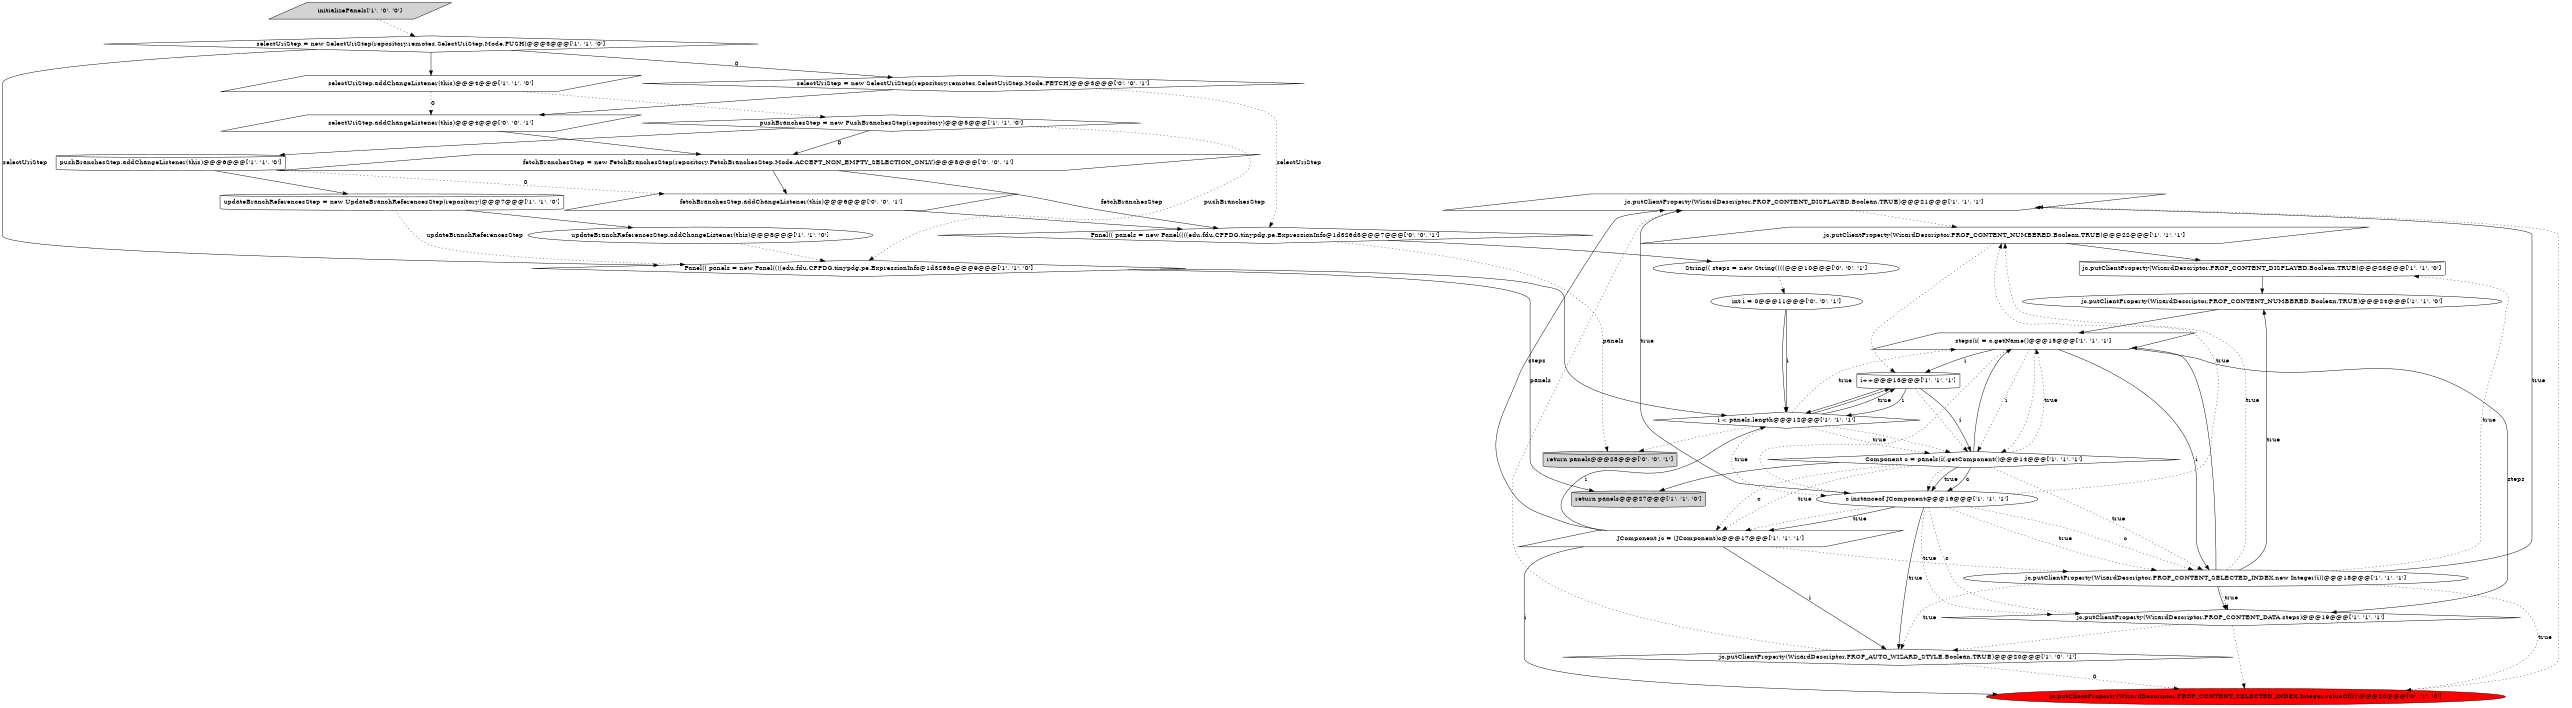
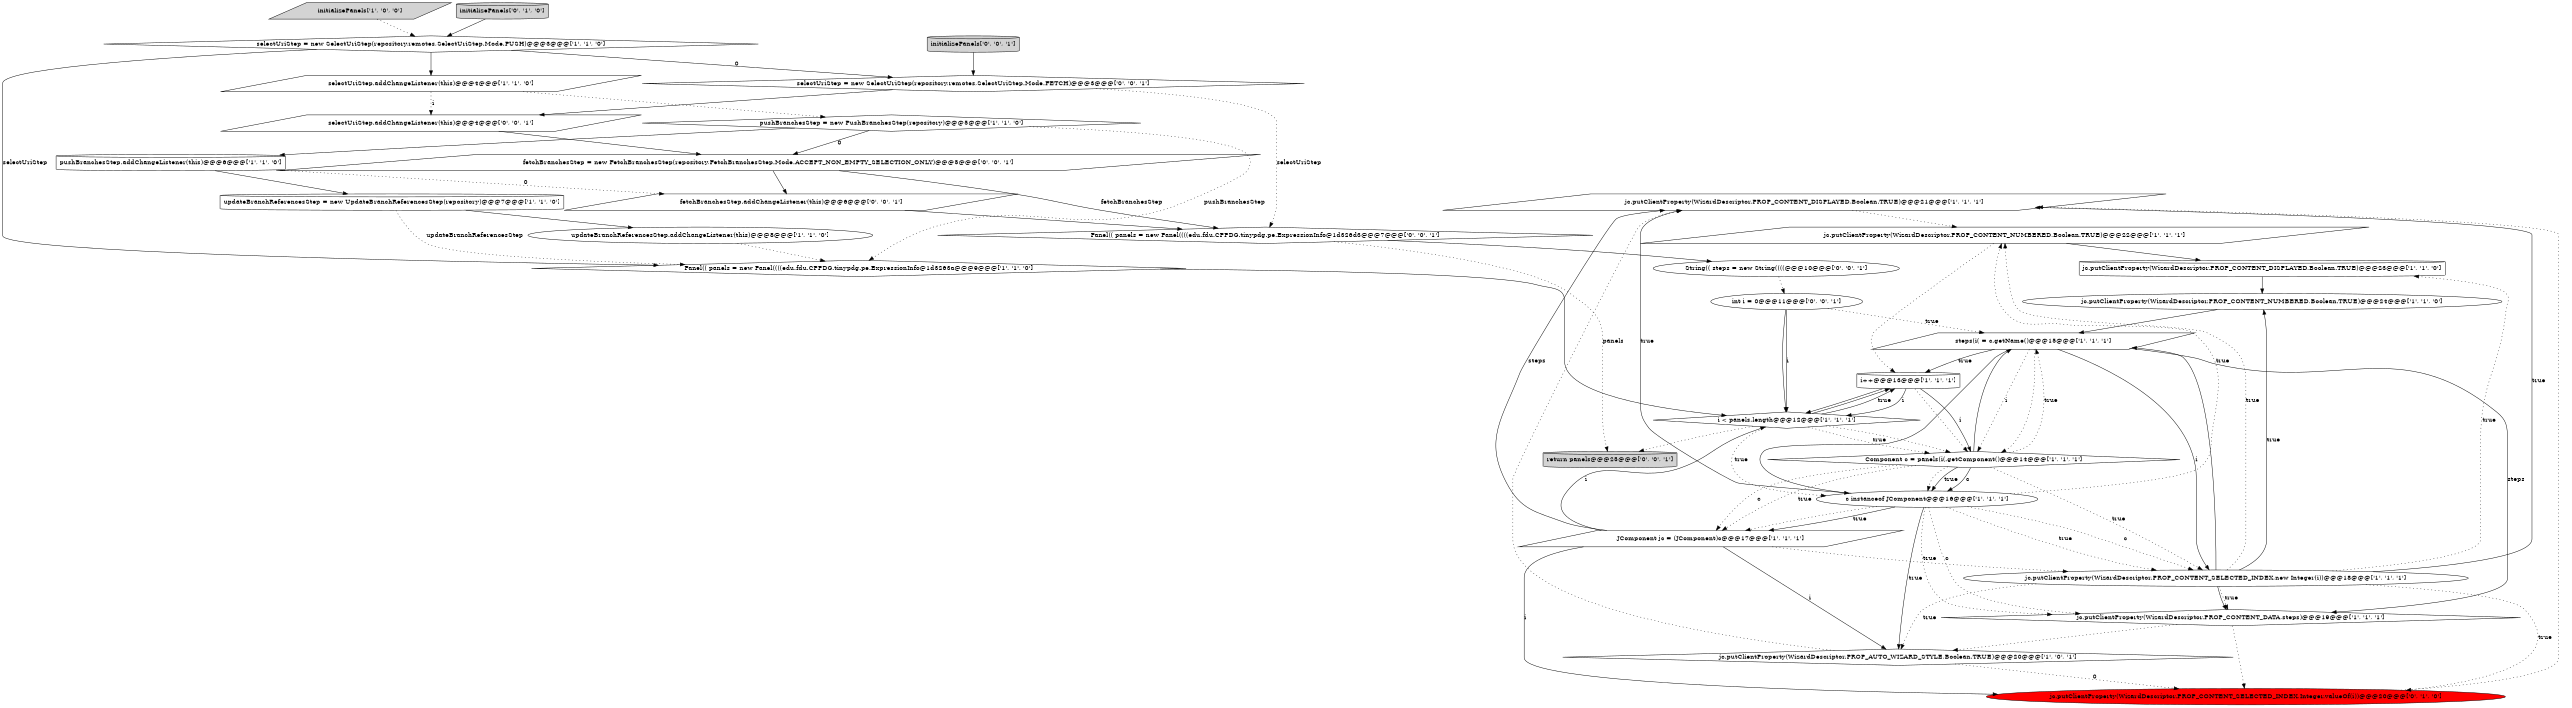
  digraph {
    node [fillcolor=white shape=parallelogram style=filled]
    edge [style=solid]
    n1 [label="jc.putClientProperty(WizardDescriptor.PROP_CONTENT_DISPLAYED,Boolean.TRUE)@@@21@@@['1', '1', '1']"]
    n2 [label="jc.putClientProperty(WizardDescriptor.PROP_CONTENT_NUMBERED,Boolean.TRUE)@@@22@@@['1', '1', '1']"]
    n3 [label="jc.putClientProperty(WizardDescriptor.PROP_CONTENT_DISPLAYED,Boolean.TRUE)@@@23@@@['1', '1', '0']" shape=cylinder]
    n4 [label="i++@@@13@@@['1', '1', '1']" shape=cylinder]
    n5 [label="selectUriStep = new SelectUriStep(repository,remotes,SelectUriStep.Mode.PUSH)@@@3@@@['1', '1', '0']" shape=diamond]
    n6 [label="selectUriStep.addChangeListener(this)@@@4@@@['1', '1', '0']"]
    n7 [label="Panel(( panels = new Panel((((edu.fdu.CPPDG.tinypdg.pe.ExpressionInfo@1d3263a@@@9@@@['1', '1', '0']" shape=diamond]
    n8 [label="selectUriStep = new SelectUriStep(repository,remotes,SelectUriStep.Mode.FETCH)@@@3@@@['0', '0', '1']" shape=diamond]
    n9 [label="selectUriStep.addChangeListener(this)@@@4@@@['0', '0', '1']"]
    n10 [label="pushBranchesStep = new PushBranchesStep(repository)@@@5@@@['1', '1', '0']" shape=diamond]
-   n11 [fillcolor=lightgray label="return panels@@@27@@@['1', '1', '0']" shape=cylinder]
    n12 [label="i < panels.length@@@12@@@['1', '1', '1']" shape=diamond]
    n13 [label="Panel(( panels = new Panel((((edu.fdu.CPPDG.tinypdg.pe.ExpressionInfo@1d326d3@@@7@@@['0', '0', '1']" shape=diamond]
    n14 [label="Component c = panels(i(.getComponent()@@@14@@@['1', '1', '1']" shape=diamond]
    n15 [label="jc.putClientProperty(WizardDescriptor.PROP_CONTENT_SELECTED_INDEX,new Integer(i))@@@18@@@['1', '1', '1']" shape=ellipse]
    n16 [label="steps(i( = c.getName()@@@15@@@['1', '1', '1']"]
    n17 [label="JComponent jc = (JComponent)c@@@17@@@['1', '1', '1']"]
    n18 [label="c instanceof JComponent@@@16@@@['1', '1', '1']" shape=ellipse]
    n19 [label="jc.putClientProperty(WizardDescriptor.PROP_CONTENT_NUMBERED,Boolean.TRUE)@@@24@@@['1', '1', '0']" shape=ellipse]
    n20 [label="jc.putClientProperty(WizardDescriptor.PROP_CONTENT_DATA,steps)@@@19@@@['1', '1', '1']" shape=diamond]
    n21 [fillcolor=red label="jc.putClientProperty(WizardDescriptor.PROP_CONTENT_SELECTED_INDEX,Integer.valueOf(i))@@@20@@@['0', '1', '0']" shape=ellipse]
    n22 [label="jc.putClientProperty(WizardDescriptor.PROP_AUTO_WIZARD_STYLE,Boolean.TRUE)@@@20@@@['1', '0', '1']" shape=diamond]
+   n23 [fillcolor=lightgray label="initializePanels['0', '0', '1']" shape=cylinder]
    n24 [label="fetchBranchesStep.addChangeListener(this)@@@6@@@['0', '0', '1']"]
    n25 [fillcolor=lightgray label="return panels@@@25@@@['0', '0', '1']" shape=cylinder]
    n26 [label="String(( steps = new String((((@@@10@@@['0', '0', '1']" shape=ellipse]
    n27 [fillcolor=lightgray label="initializePanels['1', '0', '0']"]
    n28 [label="fetchBranchesStep = new FetchBranchesStep(repository,FetchBranchesStep.Mode.ACCEPT_NON_EMPTY_SELECTION_ONLY)@@@5@@@['0', '0', '1']"]
    n29 [label="pushBranchesStep.addChangeListener(this)@@@6@@@['1', '1', '0']" shape=cylinder]
    n30 [label="int i = 0@@@11@@@['0', '0', '1']" shape=ellipse]
    n31 [label="updateBranchReferencesStep = new UpdateBranchReferencesStep(repository)@@@7@@@['1', '1', '0']" shape=cylinder]
    n32 [label="updateBranchReferencesStep.addChangeListener(this)@@@8@@@['1', '1', '0']" shape=ellipse]
+   n33 [fillcolor=lightgray label="initializePanels['0', '1', '0']" shape=cylinder]
    n1 -> n2 [style=dotted]
    n2 -> n3
    n2 -> n4 [style=dotted]
    n3 -> n19
    n4 -> n12 [label=i]
    n4 -> n12
    n4 -> n14 [style=dotted]
    n4 -> n14 [label=i]
    n5 -> n6
    n5 -> n7 [label=selectUriStep]
    n5 -> n8 [label=0]
-   n6 -> n9 [label=0 style=dotted]
+   n6 -> n9 [label=i style=dotted]
    n6 -> n10 [style=dotted]
-   n7 -> n11 [label=panels]
    n7 -> n12
    n8 -> n9
    n8 -> n13 [label=selectUriStep style=dotted]
    n9 -> n28
    n10 -> n7 [label=pushBranchesStep style=dotted]
    n10 -> n28 [label=0]
    n10 -> n29
    n12 -> n4 [label=true]
    n12 -> n4
    n12 -> n14 [label=true style=dotted]
    n12 -> n14 [style=dotted]
-   n12 -> n16 [label=true style=dotted]
+   n30 -> n16 [label=true style=dotted]
    n12 -> n18 [label=true style=dotted]
    n12 -> n25 [style=dotted]
    n13 -> n25 [label=panels style=dotted]
    n13 -> n26
-   n14 -> n11
    n14 -> n15 [label=true style=dotted]
    n14 -> n16 [label=true style=dotted]
    n14 -> n16
    n14 -> n17 [label=true style=dotted]
    n14 -> n17 [label=c style=dotted]
    n14 -> n18 [label=c]
    n14 -> n18 [style=dotted]
    n14 -> n18 [label=true]
    n15 -> n1 [label=true]
    n15 -> n2 [label=true style=dotted]
    n15 -> n3 [label=true style=dotted]
    n15 -> n16
    n15 -> n19 [label=true]
    n15 -> n20
    n15 -> n20 [label=true style=dotted]
    n15 -> n21 [label=true style=dotted]
    n15 -> n22 [label=true style=dotted]
-   n16 -> n4 [label=i]
+   n16 -> n4 [label=true]
    n16 -> n14 [style=dotted]
    n16 -> n14 [label=i style=dotted]
    n16 -> n15 [label=i]
-   n16 -> n18 [style=dotted]
+   n16 -> n18
    n16 -> n20 [label=steps]
    n17 -> n1 [label=steps]
    n17 -> n12 [label=i]
    n17 -> n15 [style=dotted]
    n17 -> n21 [label=i]
    n17 -> n22 [label=i]
    n18 -> n1 [label=true]
    n18 -> n2 [label=true style=dotted]
    n18 -> n15 [label=true style=dotted]
    n18 -> n15 [label=c style=dotted]
    n18 -> n17 [label=true]
    n18 -> n17 [style=dotted]
    n18 -> n20 [label=true style=dotted]
    n18 -> n20 [label=c style=dotted]
    n18 -> n22 [label=true]
    n19 -> n16
    n20 -> n21 [style=dotted]
    n20 -> n22 [style=dotted]
    n21 -> n1 [style=dotted]
    n22 -> n1 [style=dotted]
    n22 -> n21 [label=0 style=dotted]
+   n23 -> n8
    n24 -> n13
    n26 -> n30 [style=dotted]
    n27 -> n5 [style=dotted]
    n28 -> n13 [label=fetchBranchesStep]
    n28 -> n24
    n29 -> n24 [label=0 style=dotted]
    n29 -> n31
    n30 -> n12
    n30 -> n12 [label=i]
    n31 -> n7 [label=updateBranchReferencesStep style=dotted]
    n31 -> n32
    n32 -> n7 [style=dotted]
+   n33 -> n5
  }
